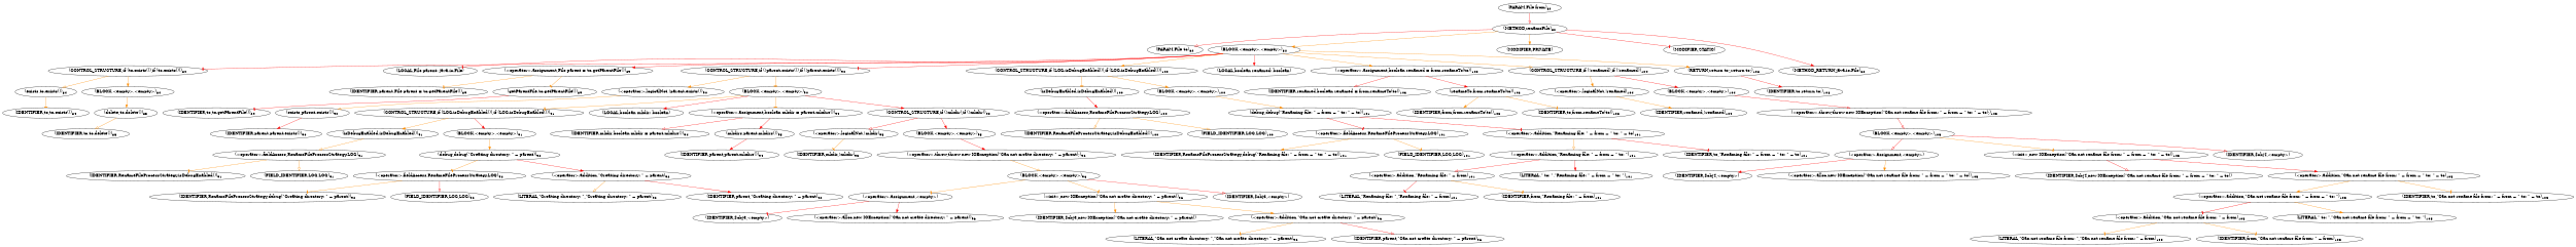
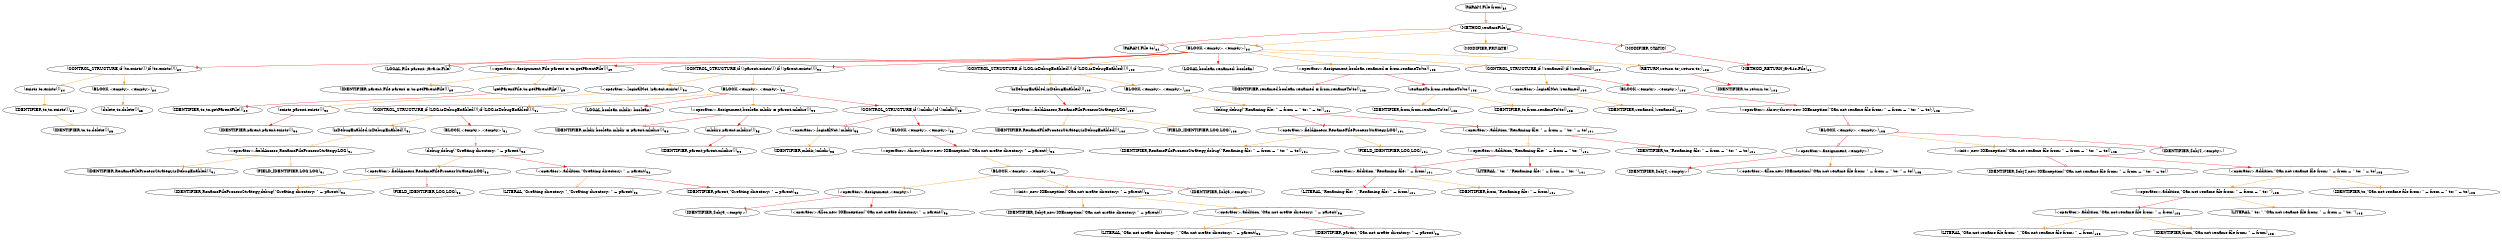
  digraph {
    edge [arrowhead=normal color=darkorange]
    n1 [label=<(METHOD,renameFile)<SUB>82</SUB>>]
    n2 [label=<(PARAM,File to)<SUB>82</SUB>>]
    n3 [label=<(BLOCK,&lt;empty&gt;,&lt;empty&gt;)<SUB>82</SUB>>]
    n4 [label=<(MODIFIER,PRIVATE)>]
    n5 [label=<(MODIFIER,STATIC)>]
    n6 [label=<(METHOD_RETURN,java.io.File)<SUB>82</SUB>>]
    n7 [label=<(PARAM,File from)<SUB>82</SUB>>]
    n8 [label=<(CONTROL_STRUCTURE,if (to.exists()),if (to.exists()))<SUB>84</SUB>>]
    n9 [label=<(LOCAL,File parent: java.io.File)>]
    n10 [label=<(&lt;operator&gt;.assignment,File parent = to.getParentFile())<SUB>89</SUB>>]
    n11 [label=<(CONTROL_STRUCTURE,if (!parent.exists()),if (!parent.exists()))<SUB>90</SUB>>]
    n12 [label=<(CONTROL_STRUCTURE,if (LOG.isDebugEnabled()),if (LOG.isDebugEnabled()))<SUB>100</SUB>>]
    n13 [label=<(LOCAL,boolean renamed: boolean)>]
    n14 [label=<(&lt;operator&gt;.assignment,boolean renamed = from.renameTo(to))<SUB>103</SUB>>]
    n15 [label=<(CONTROL_STRUCTURE,if (!renamed),if (!renamed))<SUB>104</SUB>>]
    n16 [label=<(RETURN,return to;,return to;)<SUB>108</SUB>>]
    n17 [label=<(exists,to.exists())<SUB>84</SUB>>]
    n18 [label=<(BLOCK,&lt;empty&gt;,&lt;empty&gt;)<SUB>84</SUB>>]
    n19 [label=<(IDENTIFIER,parent,File parent = to.getParentFile())<SUB>89</SUB>>]
    n20 [label=<(getParentFile,to.getParentFile())<SUB>89</SUB>>]
    n21 [label=<(&lt;operator&gt;.logicalNot,!parent.exists())<SUB>90</SUB>>]
    n22 [label=<(BLOCK,&lt;empty&gt;,&lt;empty&gt;)<SUB>90</SUB>>]
    n23 [label=<(isDebugEnabled,isDebugEnabled())<SUB>100</SUB>>]
    n24 [label=<(BLOCK,&lt;empty&gt;,&lt;empty&gt;)<SUB>100</SUB>>]
    n25 [label=<(IDENTIFIER,renamed,boolean renamed = from.renameTo(to))<SUB>103</SUB>>]
    n26 [label=<(renameTo,from.renameTo(to))<SUB>103</SUB>>]
    n27 [label=<(&lt;operator&gt;.logicalNot,!renamed)<SUB>104</SUB>>]
    n28 [label=<(BLOCK,&lt;empty&gt;,&lt;empty&gt;)<SUB>104</SUB>>]
    n29 [label=<(IDENTIFIER,to,return to;)<SUB>108</SUB>>]
    n30 [label=<(IDENTIFIER,to,to.exists())<SUB>84</SUB>>]
    n31 [label=<(delete,to.delete())<SUB>85</SUB>>]
    n32 [label=<(IDENTIFIER,to,to.delete())<SUB>85</SUB>>]
    n33 [label=<(IDENTIFIER,to,to.getParentFile())<SUB>29</SUB>>]
    n34 [label=<(exists,parent.exists())<SUB>90</SUB>>]
    n35 [label=<(CONTROL_STRUCTURE,if (LOG.isDebugEnabled()),if (LOG.isDebugEnabled()))<SUB>91</SUB>>]
    n36 [label=<(LOCAL,boolean mkdir: boolean)>]
    n37 [label=<(&lt;operator&gt;.assignment,boolean mkdir = parent.mkdirs())<SUB>94</SUB>>]
    n38 [label=<(CONTROL_STRUCTURE,if (!mkdir),if (!mkdir))<SUB>95</SUB>>]
    n39 [label=<(IDENTIFIER,parent,parent.exists())<SUB>90</SUB>>]
    n40 [label=<(isDebugEnabled,isDebugEnabled())<SUB>91</SUB>>]
    n41 [label=<(BLOCK,&lt;empty&gt;,&lt;empty&gt;)<SUB>91</SUB>>]
    n42 [label=<(IDENTIFIER,mkdir,boolean mkdir = parent.mkdirs())<SUB>94</SUB>>]
    n43 [label=<(mkdirs,parent.mkdirs())<SUB>95</SUB>>]
    n44 [label=<(&lt;operator&gt;.logicalNot,!mkdir)<SUB>95</SUB>>]
    n45 [label=<(BLOCK,&lt;empty&gt;,&lt;empty&gt;)<SUB>95</SUB>>]
    n46 [label=<(&lt;operator&gt;.fieldAccess,RenameFileProcessStrategy.LOG)<SUB>91</SUB>>]
    n47 [label=<(debug,debug(&quot;Creating directory: &quot; + parent))<SUB>92</SUB>>]
    n48 [label=<(IDENTIFIER,RenameFileProcessStrategy,isDebugEnabled())<SUB>91</SUB>>]
    n49 [label=<(FIELD_IDENTIFIER,LOG,LOG)<SUB>91</SUB>>]
    n50 [label=<(&lt;operator&gt;.fieldAccess,RenameFileProcessStrategy.LOG)<SUB>92</SUB>>]
    n51 [label=<(&lt;operator&gt;.addition,&quot;Creating directory: &quot; + parent)<SUB>92</SUB>>]
    n52 [label=<(IDENTIFIER,RenameFileProcessStrategy,debug(&quot;Creating directory: &quot; + parent))<SUB>92</SUB>>]
    n53 [label=<(FIELD_IDENTIFIER,LOG,LOG)<SUB>92</SUB>>]
    n54 [label=<(LITERAL,&quot;Creating directory: &quot;,&quot;Creating directory: &quot; + parent)<SUB>92</SUB>>]
    n55 [label=<(IDENTIFIER,parent,&quot;Creating directory: &quot; + parent)<SUB>92</SUB>>]
    n56 [label=<(IDENTIFIER,parent,parent.mkdirs())<SUB>94</SUB>>]
    n57 [label=<(IDENTIFIER,mkdir,!mkdir)<SUB>95</SUB>>]
    n58 [label=<(&lt;operator&gt;.throw,throw new IOException(&quot;Can not create directory: &quot; + parent);)<SUB>96</SUB>>]
    n59 [label=<(BLOCK,&lt;empty&gt;,&lt;empty&gt;)<SUB>96</SUB>>]
    n60 [label=<(&lt;operator&gt;.assignment,&lt;empty&gt;)>]
    n61 [label=<(&lt;init&gt;,new IOException(&quot;Can not create directory: &quot; + parent))<SUB>96</SUB>>]
    n62 [label=<(IDENTIFIER,$obj3,&lt;empty&gt;)>]
    n63 [label=<(IDENTIFIER,$obj3,&lt;empty&gt;)>]
    n64 [label=<(&lt;operator&gt;.alloc,new IOException(&quot;Can not create directory: &quot; + parent))<SUB>96</SUB>>]
    n65 [label=<(IDENTIFIER,$obj3,new IOException(&quot;Can not create directory: &quot; + parent))>]
    n66 [label=<(&lt;operator&gt;.addition,&quot;Can not create directory: &quot; + parent)<SUB>96</SUB>>]
    n67 [label=<(LITERAL,&quot;Can not create directory: &quot;,&quot;Can not create directory: &quot; + parent)<SUB>96</SUB>>]
    n68 [label=<(IDENTIFIER,parent,&quot;Can not create directory: &quot; + parent)<SUB>96</SUB>>]
    n69 [label=<(&lt;operator&gt;.fieldAccess,RenameFileProcessStrategy.LOG)<SUB>100</SUB>>]
    n70 [label=<(debug,debug(&quot;Renaming file: &quot; + from + &quot; to: &quot; + to))<SUB>101</SUB>>]
    n71 [label=<(IDENTIFIER,RenameFileProcessStrategy,isDebugEnabled())<SUB>100</SUB>>]
    n72 [label=<(FIELD_IDENTIFIER,LOG,LOG)<SUB>100</SUB>>]
    n73 [label=<(&lt;operator&gt;.fieldAccess,RenameFileProcessStrategy.LOG)<SUB>101</SUB>>]
    n74 [label=<(&lt;operator&gt;.addition,&quot;Renaming file: &quot; + from + &quot; to: &quot; + to)<SUB>101</SUB>>]
    n75 [label=<(IDENTIFIER,RenameFileProcessStrategy,debug(&quot;Renaming file: &quot; + from + &quot; to: &quot; + to))<SUB>101</SUB>>]
    n76 [label=<(FIELD_IDENTIFIER,LOG,LOG)<SUB>101</SUB>>]
    n77 [label=<(&lt;operator&gt;.addition,&quot;Renaming file: &quot; + from + &quot; to: &quot;)<SUB>101</SUB>>]
    n78 [label=<(IDENTIFIER,to,&quot;Renaming file: &quot; + from + &quot; to: &quot; + to)<SUB>101</SUB>>]
    n79 [label=<(&lt;operator&gt;.addition,&quot;Renaming file: &quot; + from)<SUB>101</SUB>>]
    n80 [label=<(LITERAL,&quot; to: &quot;,&quot;Renaming file: &quot; + from + &quot; to: &quot;)<SUB>101</SUB>>]
    n81 [label=<(LITERAL,&quot;Renaming file: &quot;,&quot;Renaming file: &quot; + from)<SUB>101</SUB>>]
    n82 [label=<(IDENTIFIER,from,&quot;Renaming file: &quot; + from)<SUB>101</SUB>>]
    n83 [label=<(IDENTIFIER,from,from.renameTo(to))<SUB>103</SUB>>]
    n84 [label=<(IDENTIFIER,to,from.renameTo(to))<SUB>103</SUB>>]
    n85 [label=<(IDENTIFIER,renamed,!renamed)<SUB>104</SUB>>]
    n86 [label=<(&lt;operator&gt;.throw,throw new IOException(&quot;Can not rename file from: &quot; + from + &quot; to: &quot; + to);)<SUB>105</SUB>>]
    n87 [label=<(BLOCK,&lt;empty&gt;,&lt;empty&gt;)<SUB>105</SUB>>]
    n88 [label=<(&lt;operator&gt;.assignment,&lt;empty&gt;)>]
    n89 [label=<(&lt;init&gt;,new IOException(&quot;Can not rename file from: &quot; + from + &quot; to: &quot; + to))<SUB>105</SUB>>]
    n90 [label=<(IDENTIFIER,$obj4,&lt;empty&gt;)>]
    n91 [label=<(IDENTIFIER,$obj4,&lt;empty&gt;)>]
    n92 [label=<(&lt;operator&gt;.alloc,new IOException(&quot;Can not rename file from: &quot; + from + &quot; to: &quot; + to))<SUB>105</SUB>>]
    n93 [label=<(IDENTIFIER,$obj4,new IOException(&quot;Can not rename file from: &quot; + from + &quot; to: &quot; + to))>]
    n94 [label=<(&lt;operator&gt;.addition,&quot;Can not rename file from: &quot; + from + &quot; to: &quot; + to)<SUB>105</SUB>>]
    n95 [label=<(&lt;operator&gt;.addition,&quot;Can not rename file from: &quot; + from + &quot; to: &quot;)<SUB>105</SUB>>]
    n96 [label=<(IDENTIFIER,to,&quot;Can not rename file from: &quot; + from + &quot; to: &quot; + to)<SUB>105</SUB>>]
    n97 [label=<(&lt;operator&gt;.addition,&quot;Can not rename file from: &quot; + from)<SUB>105</SUB>>]
    n98 [label=<(LITERAL,&quot; to: &quot;,&quot;Can not rename file from: &quot; + from + &quot; to: &quot;)<SUB>105</SUB>>]
    n99 [label=<(LITERAL,&quot;Can not rename file from: &quot;,&quot;Can not rename file from: &quot; + from)<SUB>105</SUB>>]
    n100 [label=<(IDENTIFIER,from,&quot;Can not rename file from: &quot; + from)<SUB>105</SUB>>]
    n1 -> n2 [arrowhead=onormal color=red]
    n1 -> n3
    n1 -> n4
    n1 -> n5 [arrowhead=tee color=red]
-   n1 -> n6 [color=red]
+   n5 -> n6 [color=red]
    n3 -> n8 [arrowhead=tee color=red]
    n3 -> n9 [arrowhead=tee color=red]
    n3 -> n10 [color=red]
    n3 -> n11 [arrowhead=tee color=red]
    n3 -> n12
    n3 -> n13 [color=red]
    n3 -> n14
    n3 -> n15 [arrowhead=onormal]
    n3 -> n16
    n7 -> n1 [arrowhead=onormal color=red]
    n8 -> n17 [arrowhead=onormal]
    n8 -> n18
    n10 -> n19 [arrowhead=tee]
    n10 -> n20 [arrowhead=tee]
    n11 -> n21
    n11 -> n22 [arrowhead=tee]
    n12 -> n23 [arrowhead=tee]
    n12 -> n24
    n14 -> n25 [arrowhead=onormal color=red]
    n14 -> n26 [color=red]
    n15 -> n27
    n15 -> n28 [color=red]
    n16 -> n29 [color=red]
    n17 -> n30 [arrowhead=tee]
    n18 -> n31
    n20 -> n33 [arrowhead=tee color=red]
    n21 -> n34 [arrowhead=onormal]
    n22 -> n35 [arrowhead=tee]
    n22 -> n36 [color=red]
    n22 -> n37 [arrowhead=tee]
    n22 -> n38 [color=red]
    n23 -> n69 [color=red]
    n24 -> n70
    n26 -> n83
    n26 -> n84 [arrowhead=tee]
    n27 -> n85
    n28 -> n86 [arrowhead=onormal color=red]
-   n31 -> n32 [arrowhead=onormal]
+   n30 -> n32 [arrowhead=onormal]
    n34 -> n39 [color=red]
    n35 -> n40
    n35 -> n41 [color=red]
    n37 -> n42 [arrowhead=onormal color=red]
    n37 -> n43 [color=red]
    n38 -> n44 [arrowhead=onormal color=red]
    n38 -> n45 [color=red]
    n40 -> n46 [arrowhead=onormal]
    n41 -> n47
    n43 -> n56 [color=red]
    n44 -> n57 [arrowhead=tee]
    n45 -> n58 [color=red]
    n46 -> n48 [arrowhead=tee]
    n46 -> n49 [arrowhead=onormal]
    n47 -> n50 [arrowhead=tee]
    n47 -> n51 [color=red]
    n50 -> n52 [arrowhead=tee]
    n50 -> n53 [arrowhead=onormal color=red]
    n51 -> n54 [arrowhead=onormal]
    n51 -> n55 [color=red]
    n58 -> n59 [arrowhead=onormal]
    n59 -> n60 [arrowhead=tee]
    n59 -> n61 [arrowhead=tee]
    n59 -> n62 [arrowhead=onormal color=red]
    n60 -> n63 [arrowhead=tee color=red]
    n60 -> n64 [color=red]
    n61 -> n65
    n61 -> n66
    n66 -> n67 [arrowhead=tee]
    n66 -> n68 [arrowhead=onormal color=red]
    n69 -> n71 [arrowhead=onormal]
    n69 -> n72 [arrowhead=onormal]
    n70 -> n73 [arrowhead=tee color=red]
    n70 -> n74 [arrowhead=tee color=red]
    n73 -> n75
    n73 -> n76 [arrowhead=tee]
    n74 -> n77 [arrowhead=onormal]
    n74 -> n78 [arrowhead=tee color=red]
    n77 -> n79 [arrowhead=onormal color=red]
    n77 -> n80 [color=red]
    n79 -> n81 [arrowhead=tee color=red]
    n79 -> n82 [arrowhead=tee]
    n86 -> n87 [arrowhead=onormal color=red]
    n87 -> n88 [arrowhead=onormal color=red]
    n87 -> n89 [arrowhead=tee]
    n87 -> n90 [arrowhead=onormal color=red]
    n88 -> n91 [color=red]
    n88 -> n92
    n89 -> n93 [arrowhead=onormal color=red]
    n89 -> n94 [color=red]
    n94 -> n95
    n94 -> n96 [arrowhead=tee]
    n95 -> n97 [arrowhead=tee color=red]
    n95 -> n98
    n97 -> n99 [arrowhead=tee]
    n97 -> n100 [arrowhead=tee]
  }
